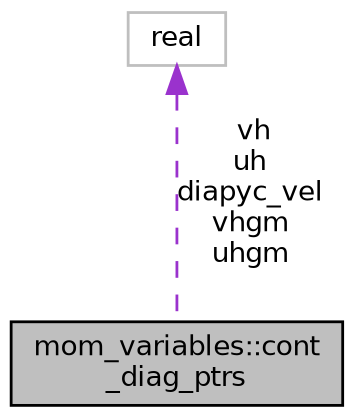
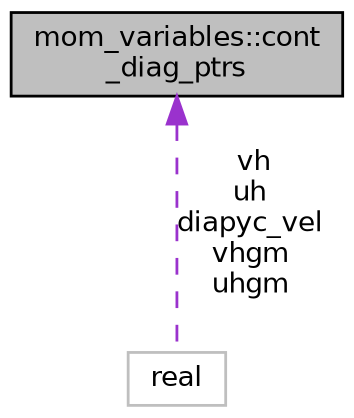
  digraph {
    node [fontname=Helvetica fontsize=10 shape=record style=filled]
    n1 [color=black fillcolor=grey75 fontcolor=black height=0.2 label="mom_variables::cont\l_diag_ptrs" width=0.4]
    n2 [color=grey75 fillcolor=white height=0.2 label=real width=0.4]
-   n2 -> n1 [color=darkorchid3 dir=back fontname=Helvetica fontsize=10 label=" vh\nuh\ndiapyc_vel\nvhgm\nuhgm" labelfontname=Helvetica labelfontsize=10 style=dashed]
+   n1 -> n2 [color=darkorchid3 dir=back fontname=Helvetica fontsize=10 label=" vh\nuh\ndiapyc_vel\nvhgm\nuhgm" labelfontname=Helvetica labelfontsize=10 style=dashed]
  }
